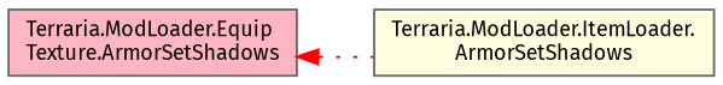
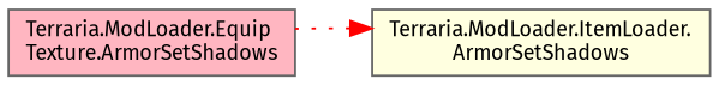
  digraph {
    rankdir=LR
    fontname="Fira Sans"
    node [color=gray40 fontname="Fira Sans" fontsize=10 shape=record style=filled]
    n1 [fillcolor=lightpink fontcolor=black height=0.2 label="Terraria.ModLoader.Equip\lTexture.ArmorSetShadows" width=0.4]
    n2 [fillcolor=lightyellow height=0.2 label="Terraria.ModLoader.ItemLoader.\lArmorSetShadows" width=0.4]
-   n1 -> n2 [color=red dir=back fontname="Fira Sans" fontsize=10 labelfontname=Helvetica labelfontsize=10 style=dotted]
+   n2 -> n1 [color=red dir=back fontname="Fira Sans" fontsize=10 labelfontname=Helvetica labelfontsize=10 style=dotted]
  }
